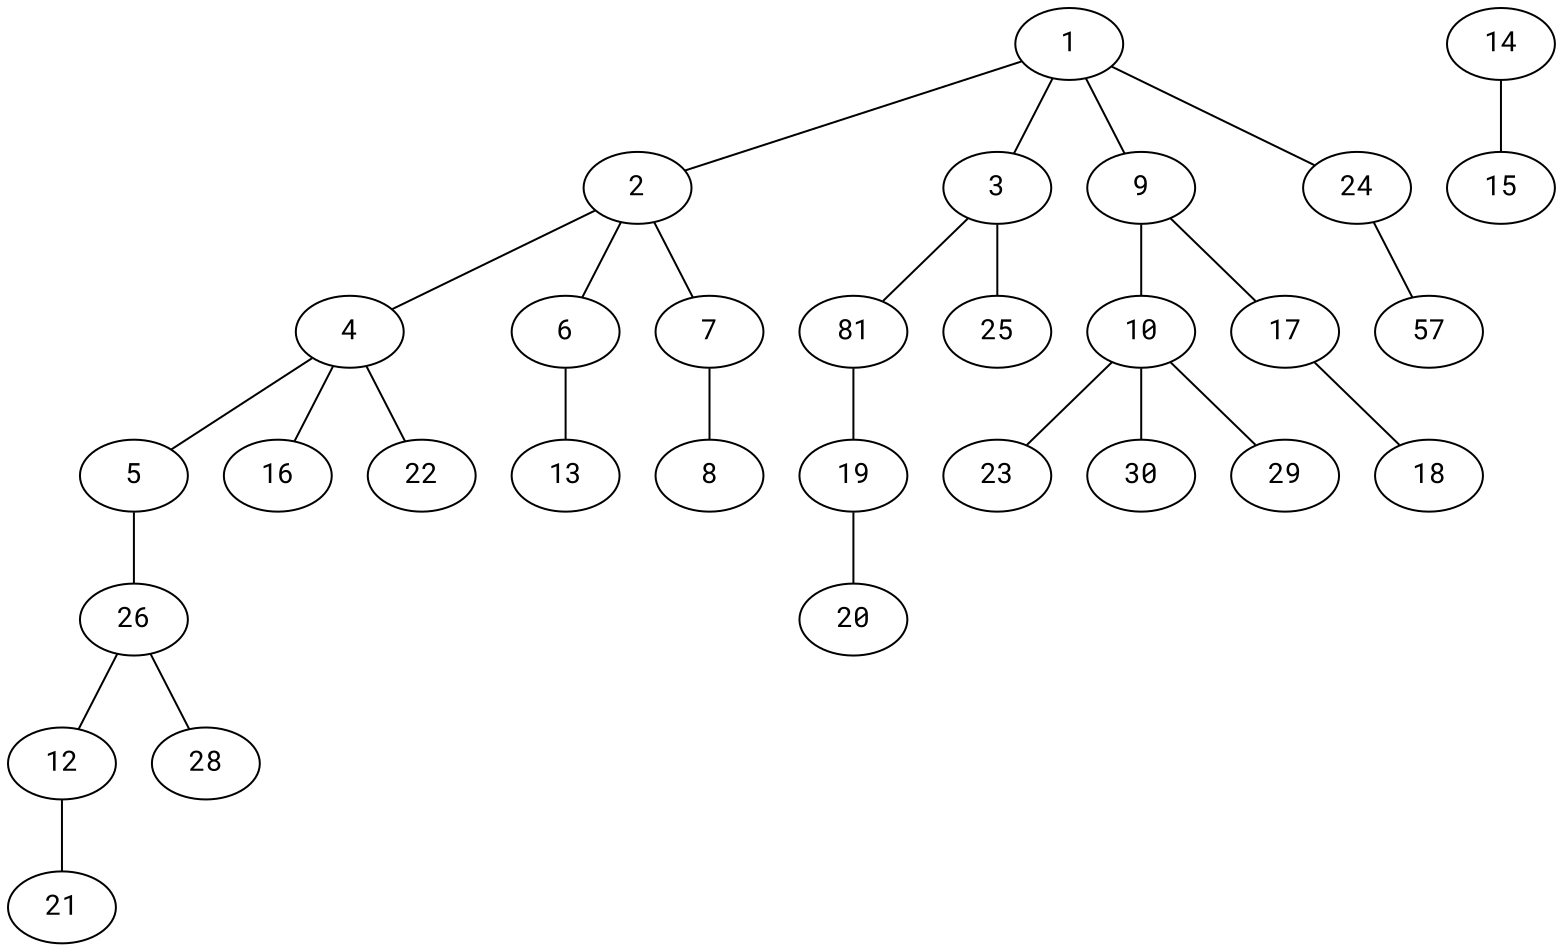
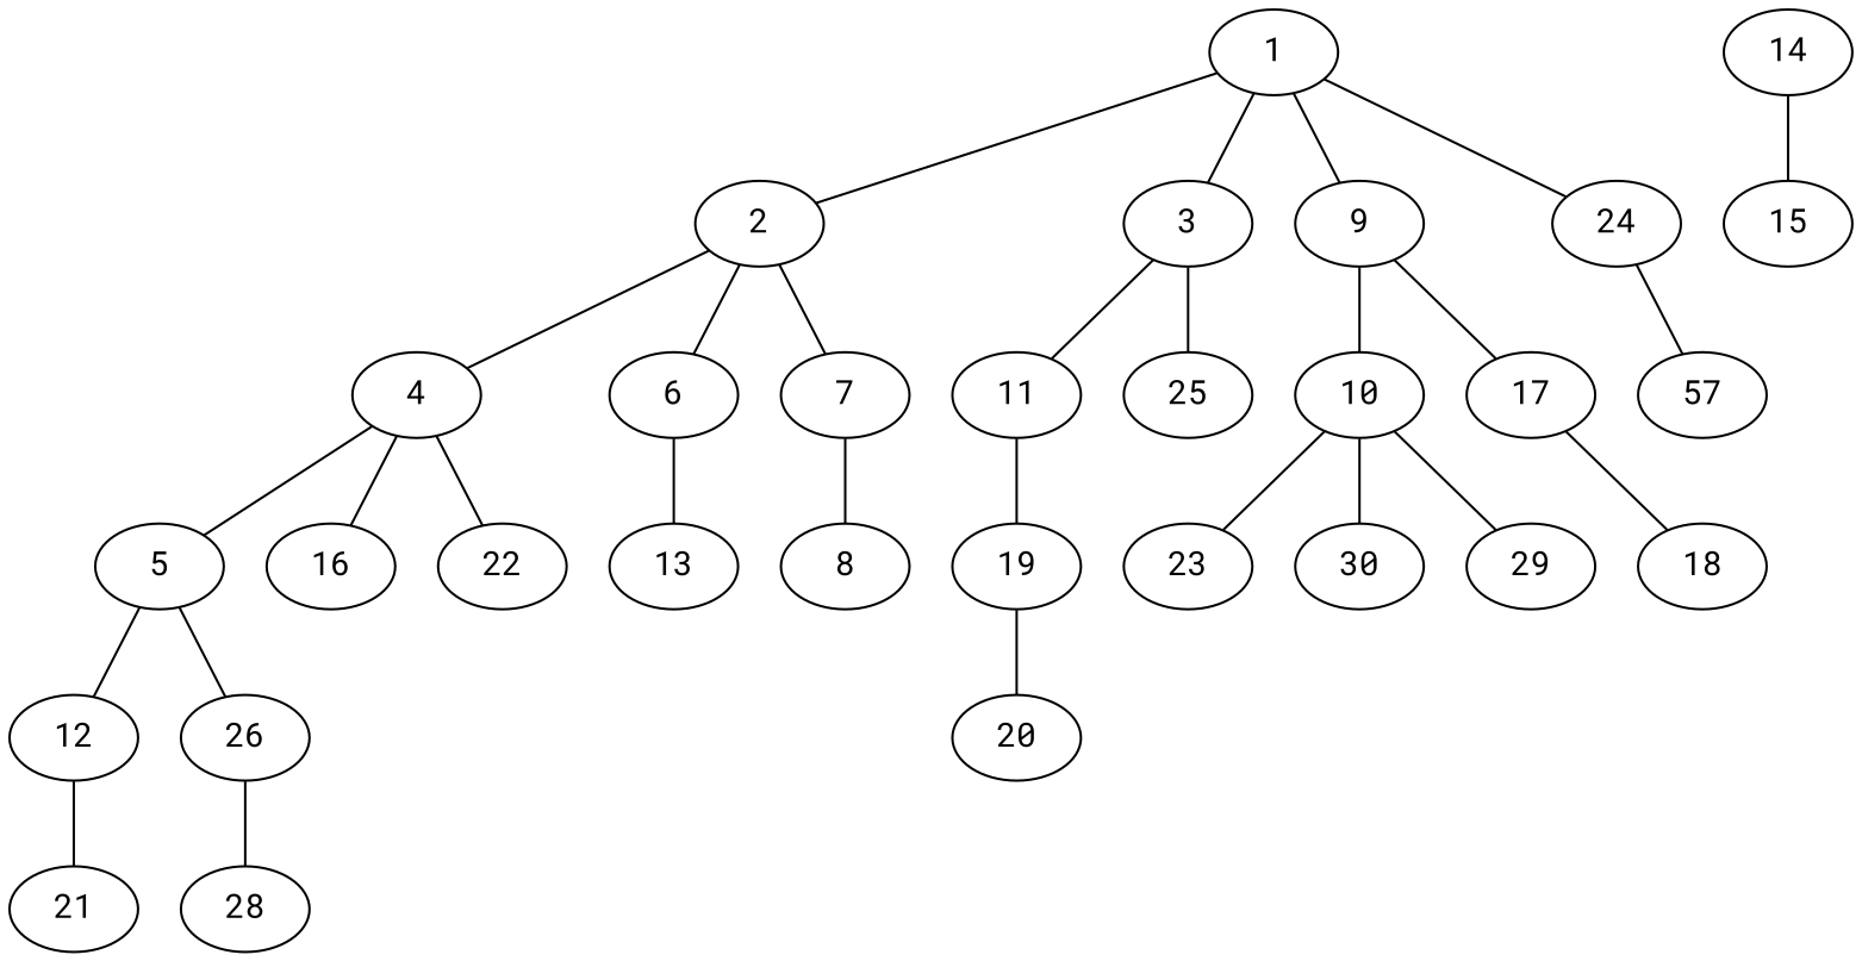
  graph {
    fontname="Roboto Mono"
    node [fontname="Roboto Mono"]
    edge [fontname="Roboto Mono"]
    1
    2
    3
    9
    24
    4
    6
    7
-   11 [label=81]
+   11
    25
    10
    17
    n13 [label=57]
    5
    16
    22
    13
    8
    19
    23
    30
    29
    18
    12
    26
    14
    15
    20
    21
    28
    1 -- 2
    1 -- 3
    1 -- 9
    1 -- 24
    2 -- 4
    2 -- 6
    2 -- 7
    3 -- 11
    3 -- 25
    9 -- 10
    9 -- 17
    24 -- n13
    4 -- 5
    4 -- 16
    4 -- 22
    6 -- 13
    7 -- 8
    11 -- 19
    10 -- 23
    10 -- 30
    10 -- 29
    17 -- 18
-   26 -- 12
+   5 -- 12
    5 -- 26
    19 -- 20
    12 -- 21
    26 -- 28
    14 -- 15
  }
